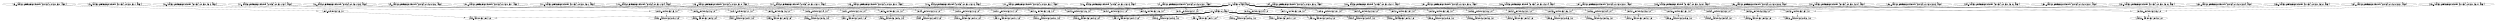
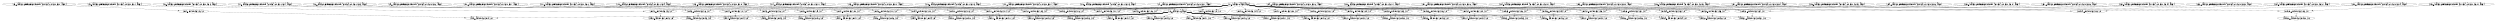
  digraph {
    compound=true
    n1 [label="  %t1 = load i32* @alpha, align 4"]
    n2 [label="  %mul.1 = mul nsw i32 %t4, %t1"]
    n3 [label="  %mul.2 = mul nsw i32 %t5, %t1"]
    n4 [label="  %mul.3 = mul nsw i32 %t6, %t1"]
    n5 [label="  %mul.4 = mul nsw i32 %t7, %t1"]
    n6 [label="  %mul.5 = mul nsw i32 %t8, %t1"]
    n7 [label="  %mul.6 = mul nsw i32 %t9, %t1"]
    n8 [label="  %mul.7 = mul nsw i32 %t10, %t1"]
    n9 [label="  %mul.8 = mul nsw i32 %t11, %t1"]
    n10 [label="  %mul.9 = mul nsw i32 %t12, %t1"]
    n11 [label="  %mul.10 = mul nsw i32 %t13, %t1"]
    n12 [label="  %mul.11 = mul nsw i32 %t14, %t1"]
    n13 [label="  %mul.12 = mul nsw i32 %t15, %t1"]
    n14 [label="  %mul.13 = mul nsw i32 %t16, %t1"]
    n15 [label="  %mul.14 = mul nsw i32 %t17, %t1"]
    n16 [label="  %mul.15 = mul nsw i32 %t18, %t1"]
    n17 [label="  %mul.16 = mul nsw i32 %t19, %t1"]
    n18 [label="  %mul.17 = mul nsw i32 %t20, %t1"]
    n19 [label="  %mul.18 = mul nsw i32 %t21, %t1"]
    n20 [label="  %mul.19 = mul nsw i32 %t22, %t1"]
    n21 [label="  %mul.20 = mul nsw i32 %t23, %t1"]
    n22 [label="  %mul.21 = mul nsw i32 %t24, %t1"]
    n23 [label="  %mul.22 = mul nsw i32 %t25, %t1"]
    n24 [label="  %mul.23 = mul nsw i32 %t26, %t1"]
    n25 [label="  %mul.24 = mul nsw i32 %t27, %t1"]
    n26 [label="  %mul.25 = mul nsw i32 %t28, %t1"]
    n27 [label="  %mul.26 = mul nsw i32 %t29, %t1"]
    n28 [label="  %mul.27 = mul nsw i32 %t30, %t1"]
    n29 [label="  %mul.28 = mul nsw i32 %t31, %t1"]
    n30 [label="  %mul.29 = mul nsw i32 %t32, %t1"]
    n31 [label="  %mul.30 = mul nsw i32 %t33, %t1"]
    n32 [label="  %mul.31 = mul nsw i32 %t34, %t1"]
    n33 [label="  %add.1 = add nsw i32 %mul.1, %t2"]
    n34 [label="  %mul = mul nsw i32 %t3, %t1"]
    n35 [label="  %add = add nsw i32 %mul, %t2"]
    n36 [label="  %add.2 = add nsw i32 %mul.2, %t2"]
    n37 [label="  %add.3 = add nsw i32 %mul.3, %t2"]
    n38 [label="  %add.4 = add nsw i32 %mul.4, %t2"]
    n39 [label="  %add.5 = add nsw i32 %mul.5, %t2"]
    n40 [label="  %add.6 = add nsw i32 %mul.6, %t2"]
    n41 [label="  %add.7 = add nsw i32 %mul.7, %t2"]
    n42 [label="  %add.8 = add nsw i32 %mul.8, %t2"]
    n43 [label="  %add.9 = add nsw i32 %mul.9, %t2"]
    n44 [label="  %add.10 = add nsw i32 %mul.10, %t2"]
    n45 [label="  %add.11 = add nsw i32 %mul.11, %t2"]
    n46 [label="  %add.12 = add nsw i32 %mul.12, %t2"]
    n47 [label="  %add.13 = add nsw i32 %mul.13, %t2"]
    n48 [label="  %add.14 = add nsw i32 %mul.14, %t2"]
    n49 [label="  %add.15 = add nsw i32 %mul.15, %t2"]
    n50 [label="  %add.16 = add nsw i32 %mul.16, %t2"]
    n51 [label="  %add.17 = add nsw i32 %mul.17, %t2"]
    n52 [label="  %add.18 = add nsw i32 %mul.18, %t2"]
-   n53 [label="  %add.19 = add nsw i32 %mul.19, %t2"]
    n54 [label="  %add.20 = add nsw i32 %mul.20, %t2"]
-   n55 [label="%add.21 = add align i32 %mul.21, %t2"]
+   n55 [label="  %add.21 = add nsw i32 %mul.21, %t2"]
    n56 [label="  %add.22 = add nsw i32 %mul.22, %t2"]
    n57 [label="  %add.23 = add nsw i32 %mul.23, %t2"]
    n58 [label="  %add.24 = add nsw i32 %mul.24, %t2"]
    n59 [label="  %add.25 = add nsw i32 %mul.25, %t2"]
    n60 [label="  %add.26 = add nsw i32 %mul.26, %t2"]
    n61 [label="  %add.27 = add nsw i32 %mul.27, %t2"]
    n62 [label="  %add.28 = add nsw i32 %mul.28, %t2"]
    n63 [label="  %add.29 = add nsw i32 %mul.29, %t2"]
    n64 [label="  %add.30 = add nsw i32 %mul.30, %t2"]
    n65 [label="  %add.31 = add nsw i32 %mul.31, %t2"]
    n66 [label="  %t2 = load i32* @y, align 4"]
    n67 [label="  %t3 = load i32* getelementptr inbounds ([32 x i32]* @x, i32 0, i32 0), align 4"]
    n68 [label="  %t4 = load i32* getelementptr inbounds ([32 x i32]* @x, i32 0, i32 1), align 4"]
    n69 [label="  %t5 = load i32* getelementptr inbounds ([32 x i32]* @x, i32 0, i32 2), align 4"]
    n70 [label="  %t6 = load i32* getelementptr inbounds ([32 x i32]* @x, i32 0, i32 3), align 4"]
    n71 [label="  %t7 = load i32* getelementptr inbounds ([32 x i32]* @x, i32 0, i32 4), align 4"]
    n72 [label="  %t8 = load i32* getelementptr inbounds ([32 x i32]* @x, i32 0, i32 5), align 4"]
    n73 [label="  %t9 = load i32* getelementptr inbounds ([32 x i32]* @x, i32 0, i32 6), align 4"]
    n74 [label="  %t10 = load i32* getelementptr inbounds ([32 x i32]* @x, i32 0, i32 7), align 4"]
    n75 [label="  %t11 = load i32* getelementptr inbounds ([32 x i32]* @x, i32 0, i32 8), align 4"]
    n76 [label="  %t12 = load i32* getelementptr inbounds ([32 x i32]* @x, i32 0, i32 9), align 4"]
    n77 [label="  %t13 = load i32* getelementptr inbounds ([32 x i32]* @x, i32 0, i32 10), align 4"]
    n78 [label="  %t14 = load i32* getelementptr inbounds ([32 x i32]* @x, i32 0, i32 11), align 4"]
    n79 [label="  %t15 = load i32* getelementptr inbounds ([32 x i32]* @x, i32 0, i32 12), align 4"]
    n80 [label="  %t16 = load i32* getelementptr inbounds ([32 x i32]* @x, i32 0, i32 13), align 4"]
    n81 [label="  %t17 = load i32* getelementptr inbounds ([32 x i32]* @x, i32 0, i32 14), align 4"]
    n82 [label="  %t18 = load i32* getelementptr inbounds ([32 x i32]* @x, i32 0, i32 15), align 4"]
    n83 [label="  %t19 = load i32* getelementptr inbounds ([32 x i32]* @x, i32 0, i32 16), align 4"]
    n84 [label="  %t20 = load i32* getelementptr inbounds ([32 x i32]* @x, i32 0, i32 17), align 4"]
    n85 [label="  %t21 = load i32* getelementptr inbounds ([32 x i32]* @x, i32 0, i32 18), align 4"]
    n86 [label="  %t22 = load i32* getelementptr inbounds ([32 x i32]* @x, i32 0, i32 19), align 4"]
    n87 [label="  %t23 = load i32* getelementptr inbounds ([32 x i32]* @x, i32 0, i32 20), align 4"]
    n88 [label="  %t24 = load i32* getelementptr inbounds ([32 x i32]* @x, i32 0, i32 21), align 4"]
    n89 [label="  %t25 = load i32* getelementptr inbounds ([32 x i32]* @x, i32 0, i32 22), align 4"]
    n90 [label="  %t26 = load i32* getelementptr inbounds ([32 x i32]* @x, i32 0, i32 23), align 4"]
    n91 [label="  %t27 = load i32* getelementptr inbounds ([32 x i32]* @x, i32 0, i32 24), align 4"]
    n92 [label="  %t28 = load i32* getelementptr inbounds ([32 x i32]* @x, i32 0, i32 25), align 4"]
    n93 [label="  %t29 = load i32* getelementptr inbounds ([32 x i32]* @x, i32 0, i32 26), align 4"]
    n94 [label="  %t30 = load i32* getelementptr inbounds ([32 x i32]* @x, i32 0, i32 27), align 4"]
    n95 [label="  %t31 = load i32* getelementptr inbounds ([32 x i32]* @x, i32 0, i32 28), align 4"]
    n96 [label="  %t32 = load i32* getelementptr inbounds ([32 x i32]* @x, i32 0, i32 29), align 4"]
    n97 [label="  %t33 = load i32* getelementptr inbounds ([32 x i32]* @x, i32 0, i32 30), align 4"]
    n98 [label="  %t34 = load i32* getelementptr inbounds ([32 x i32]* @x, i32 0, i32 31), align 4"]
    n1 -> n2
    n1 -> n3
    n1 -> n4
    n1 -> n5
    n1 -> n6
    n1 -> n7
    n1 -> n8
    n1 -> n9
    n1 -> n10
    n1 -> n11
    n1 -> n12
    n1 -> n13
    n1 -> n14
    n1 -> n15
    n1 -> n16
    n1 -> n17
    n1 -> n18
    n1 -> n19
    n1 -> n20
    n1 -> n21
    n1 -> n22
    n1 -> n23
    n1 -> n24
    n1 -> n25
    n1 -> n26
    n1 -> n27
    n1 -> n28
    n1 -> n29
    n1 -> n30
    n1 -> n31
    n1 -> n32
    n1 -> n33
    n2 -> n33
    n3 -> n36
    n4 -> n37
    n5 -> n38
    n6 -> n39
    n7 -> n40
    n8 -> n41
    n9 -> n42
    n10 -> n43
    n11 -> n44
    n12 -> n45
    n13 -> n46
    n14 -> n47
    n15 -> n48
    n16 -> n49
    n17 -> n50
    n18 -> n51
    n19 -> n52
-   n20 -> n53
    n21 -> n54
    n22 -> n55
    n23 -> n56
    n24 -> n57
    n25 -> n58
    n26 -> n59
    n27 -> n60
    n28 -> n61
    n29 -> n62
    n30 -> n63
    n31 -> n64
    n32 -> n65
    n34 -> n35
    n66 -> n33
    n66 -> n35
    n66 -> n36
    n66 -> n37
    n66 -> n38
    n66 -> n39
    n66 -> n40
    n66 -> n41
    n66 -> n42
    n66 -> n43
    n66 -> n44
    n66 -> n45
    n66 -> n46
    n66 -> n47
    n66 -> n48
    n66 -> n49
    n66 -> n50
    n66 -> n51
    n66 -> n52
-   n66 -> n53
    n66 -> n55
    n66 -> n56
    n66 -> n57
    n66 -> n58
    n66 -> n59
    n66 -> n60
    n66 -> n61
    n66 -> n62
    n66 -> n63
    n66 -> n64
    n66 -> n65
    n67 -> n34
    n68 -> n2
    n69 -> n3
    n70 -> n4
    n71 -> n5
    n72 -> n6
    n73 -> n7
    n74 -> n8
    n75 -> n9
    n76 -> n10
    n77 -> n11
    n78 -> n12
    n79 -> n13
    n80 -> n14
    n81 -> n15
    n82 -> n16
    n83 -> n17
    n84 -> n18
    n85 -> n19
    n86 -> n20
    n87 -> n21
    n88 -> n22
    n89 -> n23
    n90 -> n24
    n91 -> n25
    n92 -> n26
    n93 -> n27
    n94 -> n28
    n95 -> n29
    n96 -> n30
    n97 -> n31
    n98 -> n32
  }
